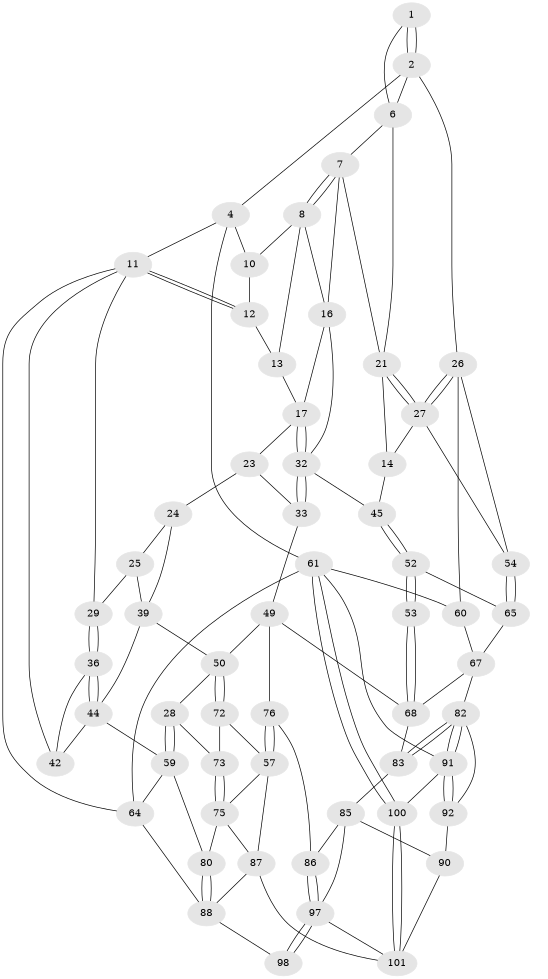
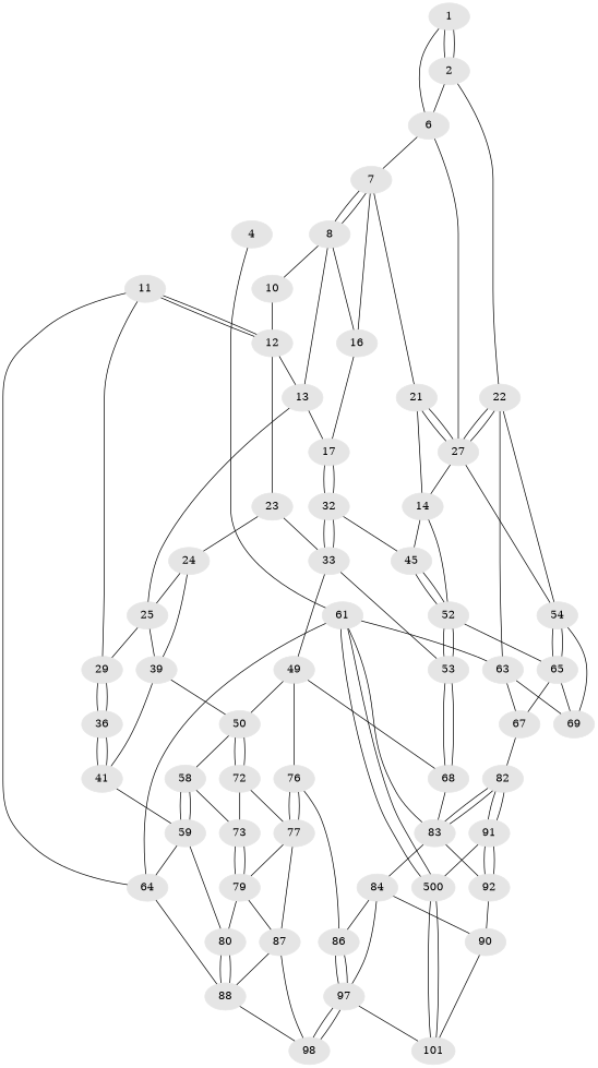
  graph {
    node [color=gray90 style=filled]
    2 [super="+3"]
    1
    6 [super="+15"]
    4 [super="+5"]
-   26 [super="+56"]
+   26 [super="+56" label=22]
    7 [super="+19"]
    21 [super="+22"]
    10
    11 [super="+31"]
    61 [super="+62"]
    27 [super="+46"]
    54 [super="+55"]
-   63 [super="+70" label=60]
+   63 [super="+70"]
    12
    29 [super="+30"]
-   42
    64
    91 [super="+94"]
-   100
+   100 [label=500]
    8 [super="+9"]
    16 [super="+20"]
    n22 [label=14 super="+47"]
    13 [super="+14"]
    17 [super="+18"]
    32 [super="+35"]
    25 [super="+28"]
    36 [super="+37"]
    88 [super="+89"]
    23 [super="+34"]
    39 [super="+40"]
    33 [super="+48"]
    45
    24 [super="+38"]
    52 [super="+57"]
    49 [super="+75"]
    53
-   41 [super="+43" label=44]
+   41 [super="+43"]
    50 [super="+51"]
    65 [super="+66"]
+   69
    67 [super="+71"]
    68 [super="+74"]
    76
    59 [super="+60"]
-   58 [label=28]
+   58
    72
    80
    83 [super="+84"]
-   77 [super="+78" label=57]
+   77 [super="+78"]
    86
    73
-   79 [super="+81" label=75]
+   79 [super="+81"]
    92 [super="+93"]
    101
    82
    98
-   85 [super="+96"]
+   85 [super="+96" label=84]
    87 [super="+90"]
    97 [super="+99"]
    n60 [label=90 super="+102"]
    2 -- 6
-   2 -- 4
    2 -- 26
    1 -- 2
    1 -- 2
    1 -- 6
    6 -- 7
-   6 -- 21
-   4 -- 10
-   4 -- 11
+   6 -- 27
    4 -- 61
    26 -- 27
    26 -- 27
    26 -- 54
    26 -- 63
    7 -- 21
    7 -- 8
    7 -- 8
    7 -- 16
    21 -- 27
    21 -- 27
    21 -- n22
    10 -- 12
    11 -- 12
    11 -- 12
    11 -- 29
-   11 -- 42
    11 -- 64
    61 -- 63
    61 -- 64
-   61 -- 91
+   61 -- 83
    61 -- 100
    61 -- 100
    27 -- 54
    27 -- n22
    54 -- 65
    54 -- 65
+   54 -- 69
+   63 -- 69
    63 -- 67
    12 -- 13
    29 -- 36 [weight=2]
    29 -- 36
    64 -- 88
    91 -- 100
    91 -- 92
    91 -- 92
    100 -- 101
    100 -- 101
    8 -- 10
    8 -- 16
    8 -- 13
    16 -- 17
-   16 -- 32
    n22 -- 45
+   n22 -- 52
    13 -- 17
+   13 -- 25
    17 -- 32
    17 -- 32
-   17 -- 23
+   12 -- 23
    32 -- 33
    32 -- 33
    32 -- 45
    25 -- 29
    25 -- 39
-   36 -- 42
    36 -- 41
    36 -- 41
    88 -- 98
    23 -- 33
    23 -- 24 [weight=2]
    39 -- 41
    39 -- 50
    33 -- 49
+   33 -- 53
    45 -- 52
    45 -- 52
    24 -- 25
    24 -- 39
    52 -- 53
    52 -- 53
    52 -- 65
    49 -- 50
    49 -- 68
    49 -- 76
    53 -- 68
    53 -- 68
-   41 -- 42
    41 -- 59
    50 -- 58
    50 -- 72
    50 -- 72
+   65 -- 69
    65 -- 67
-   67 -- 68
    67 -- 82
    68 -- 83
    76 -- 77
    76 -- 77
    76 -- 86
    59 -- 64
    59 -- 80
    58 -- 59
    58 -- 59
    58 -- 73
    72 -- 77
    72 -- 73
    80 -- 88
    80 -- 88
-   82 -- 92
+   83 -- 92
    83 -- 85
    77 -- 79
    77 -- 87
    86 -- 97
    86 -- 97
    73 -- 79
    73 -- 79
    79 -- 80
    79 -- 87
    92 -- n60 [weight=2]
    82 -- 91
    82 -- 91
    82 -- 83
    82 -- 83
    85 -- 86
    85 -- 97
    85 -- n60
    87 -- 88
-   87 -- 101
+   87 -- 98
    97 -- 101
    97 -- 98
    97 -- 98
    n60 -- 101
  }
